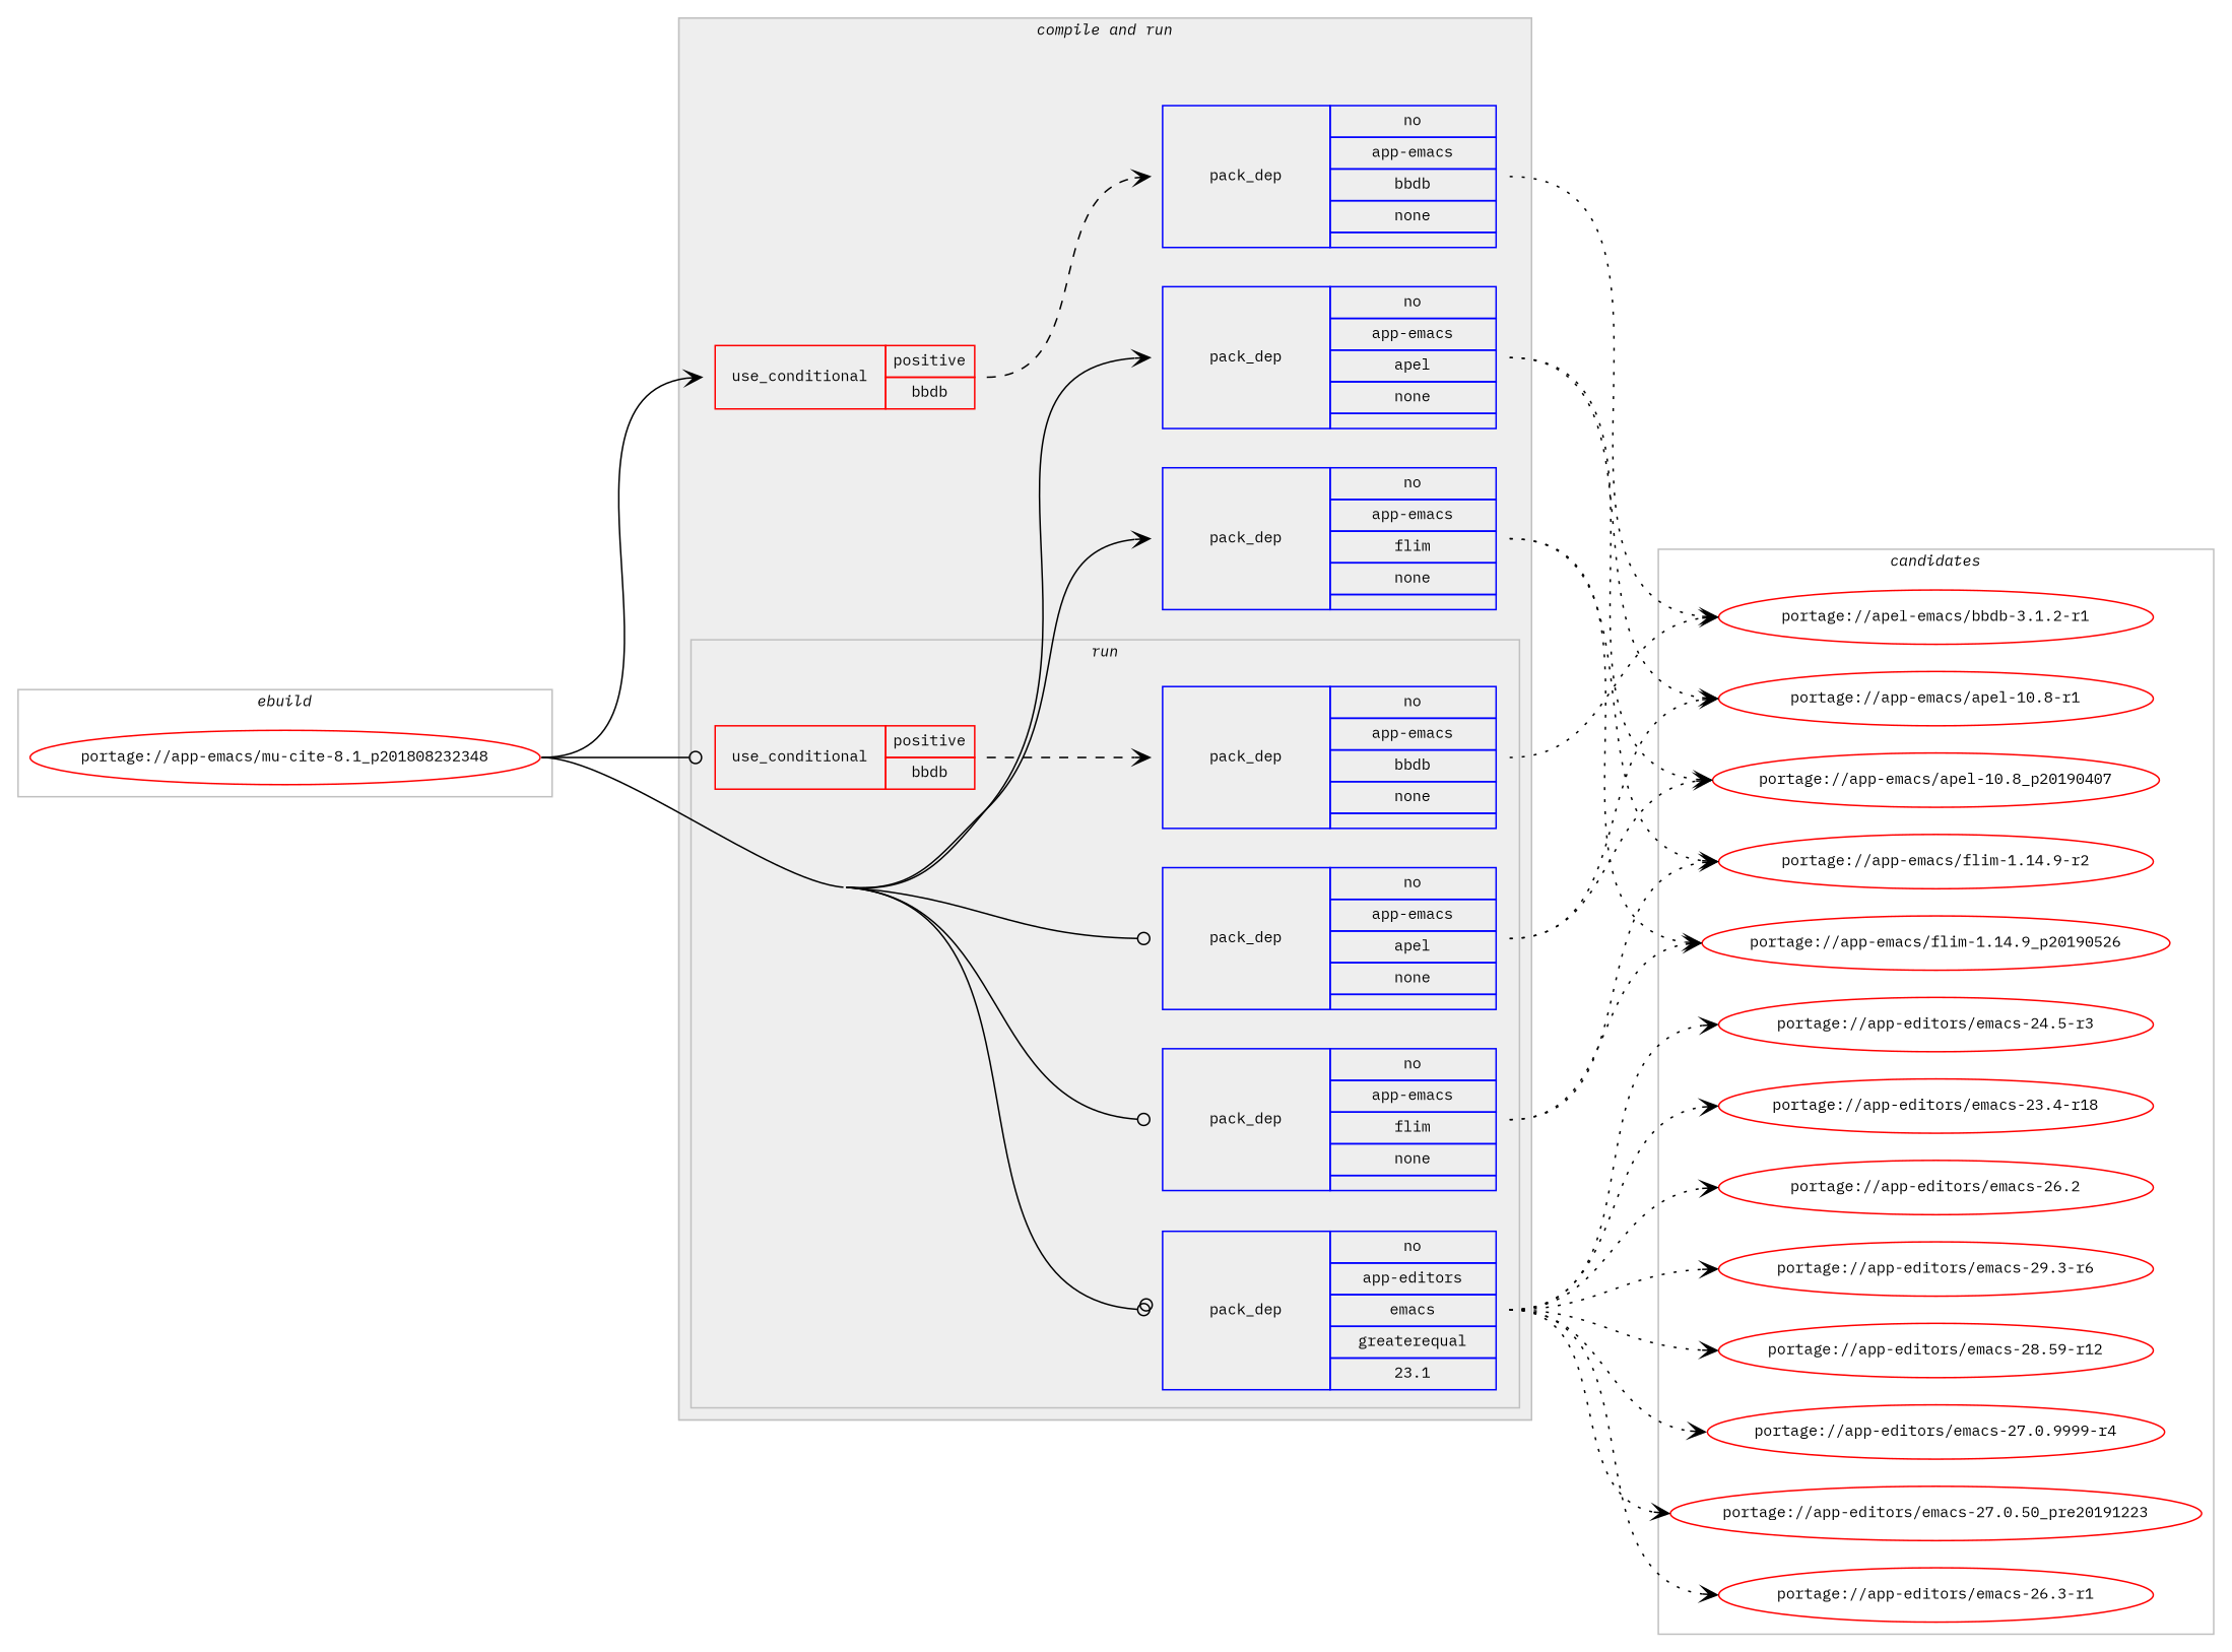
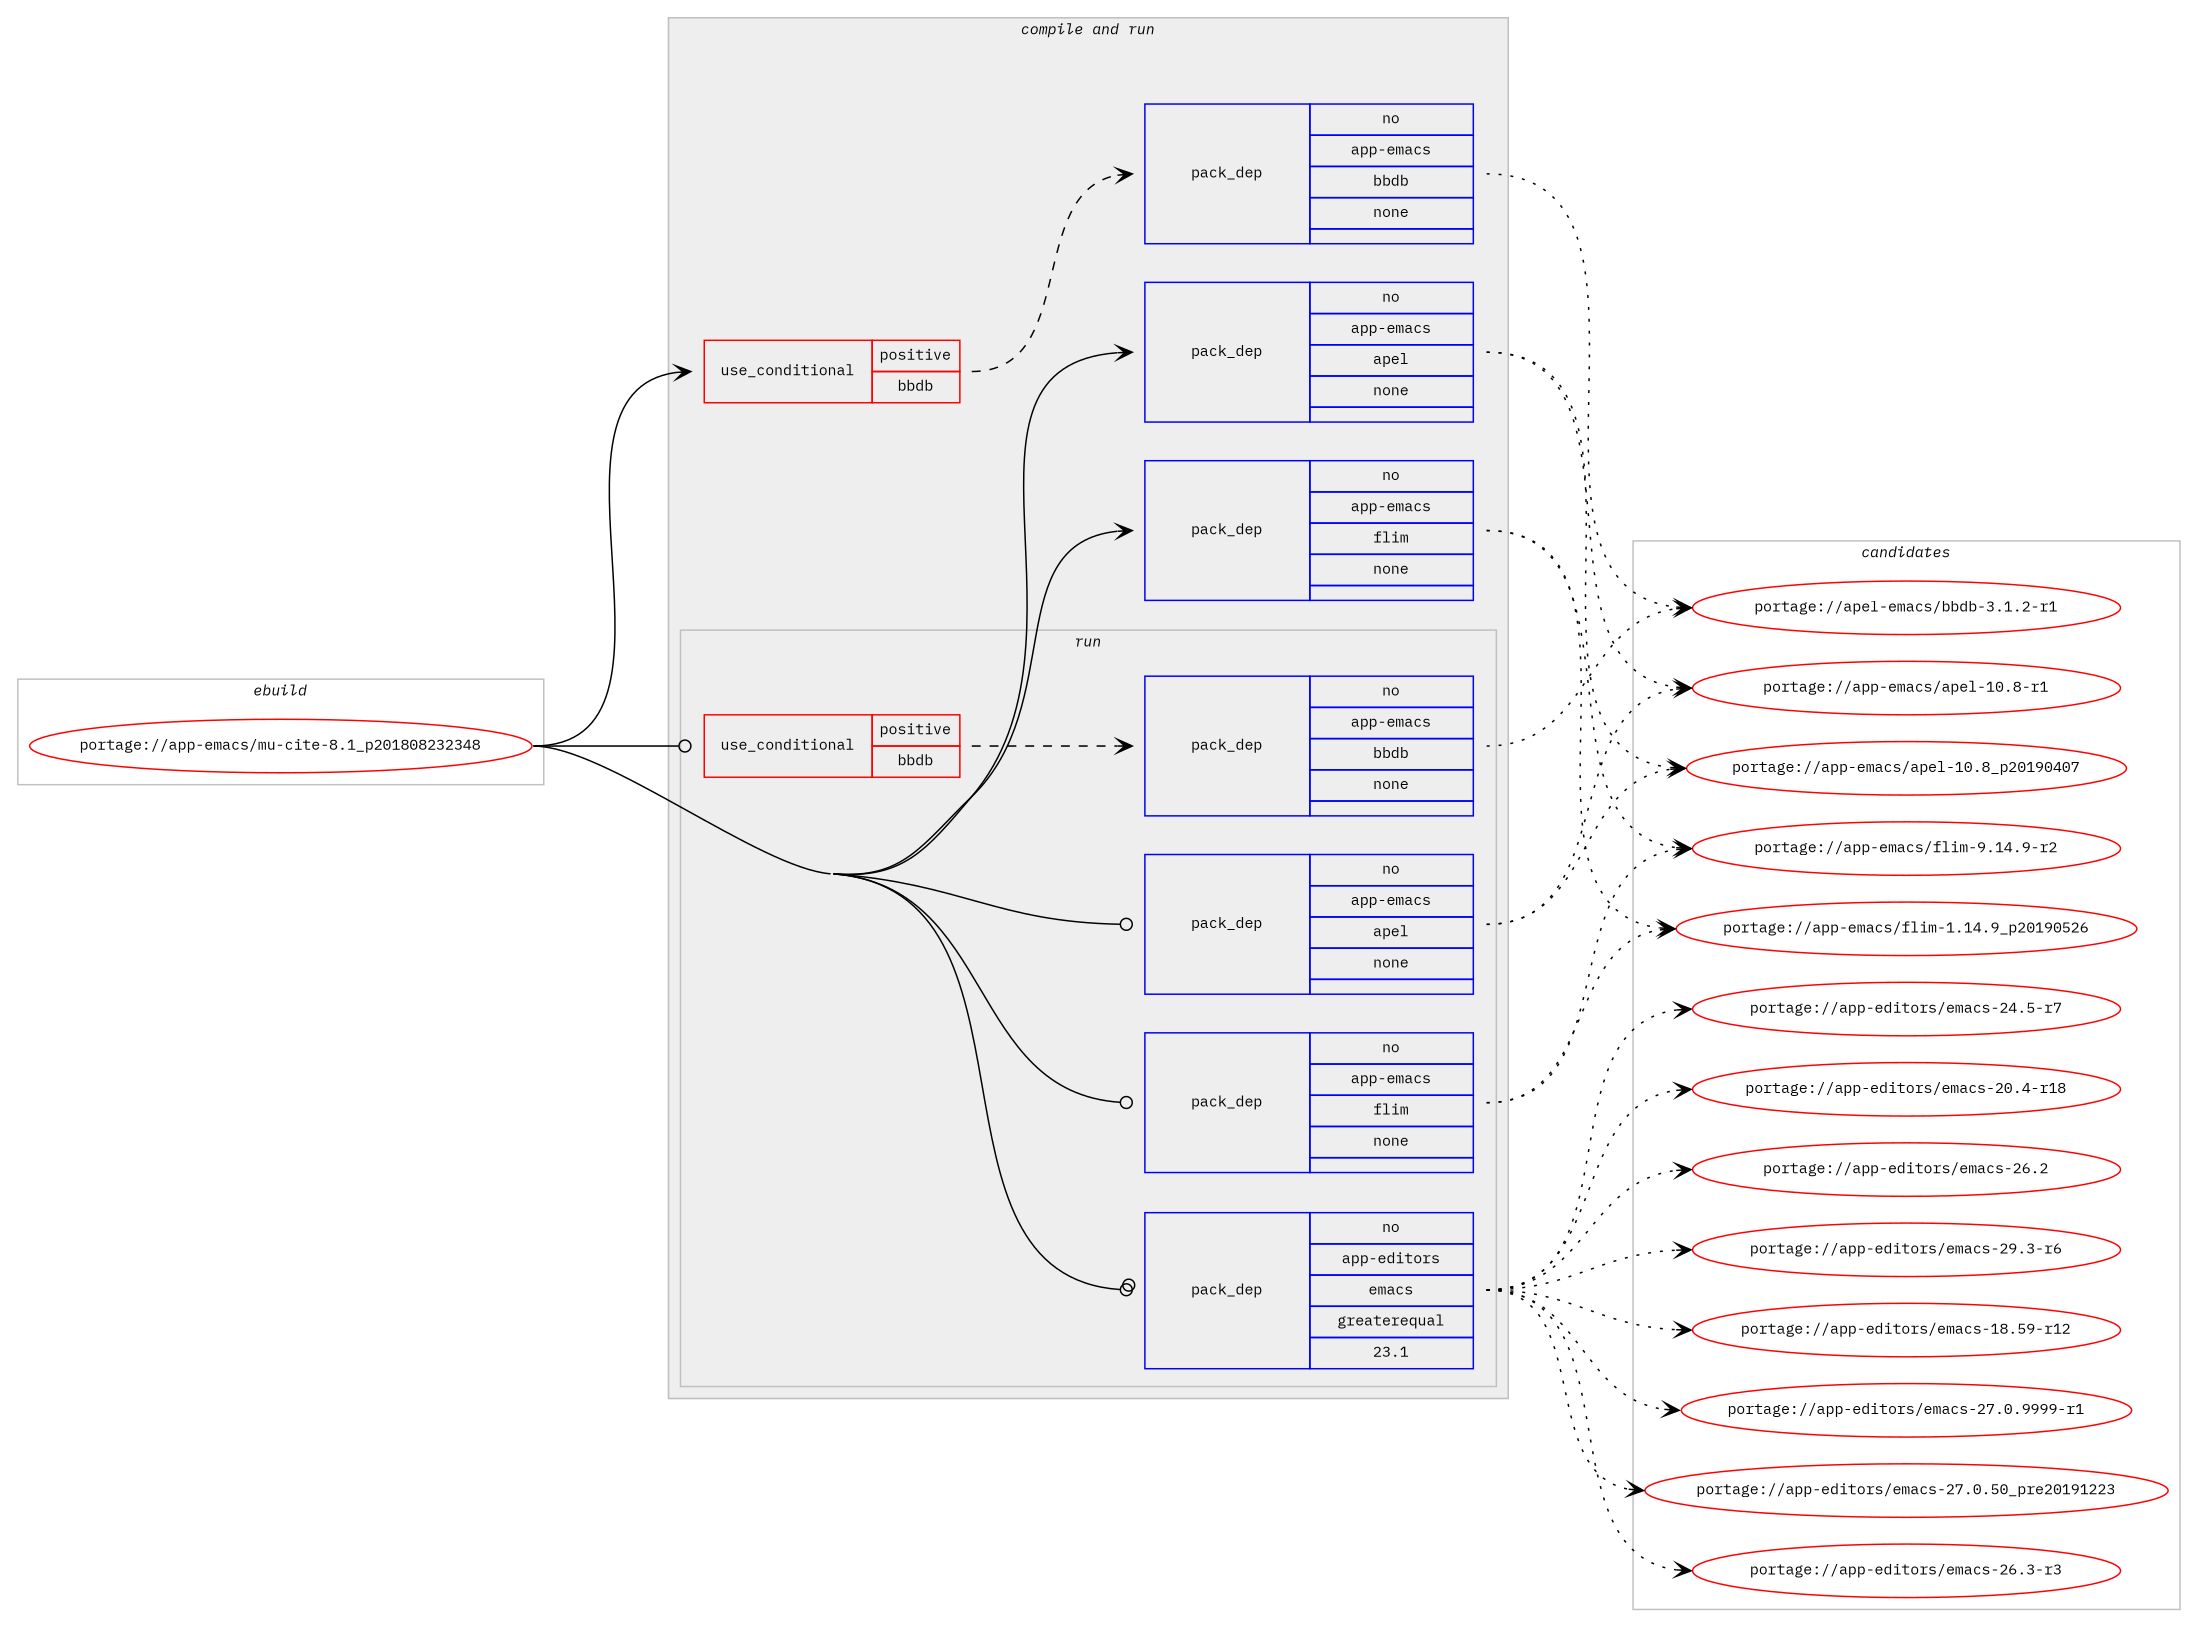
  digraph {
    compound=true
    concentrate=true
    fontname="IBM Plex Mono"
    fontsize=10
    newrank=true
    rankdir=LR
    ranksep=1.5
    node [color=red fontname="IBM Plex Mono" fontsize=10]
    edge [arrowhead=vee fontname="IBM Plex Mono" headport=w style=dotted tailport=e weight=100]
    n1 [label="portage://app-emacs/mu-cite-8.1_p201808232348" width=4]
    n2 [color=blue label=<<TABLE BORDER="0" CELLBORDER="1" CELLSPACING="0" CELLPADDING="4" WIDTH="220"><TR><TD ROWSPAN="6" CELLPADDING="30">pack_dep</TD></TR><TR><TD WIDTH="110">no</TD></TR><TR><TD>app-emacs</TD></TR><TR><TD>bbdb</TD></TR><TR><TD>none</TD></TR><TR><TD></TD></TR></TABLE>> shape=none]
    n3 [label=<<TABLE BORDER="0" CELLBORDER="1" CELLSPACING="0" CELLPADDING="4"><TR><TD ROWSPAN="3" CELLPADDING="10">use_conditional</TD></TR><TR><TD>positive</TD></TR><TR><TD>bbdb</TD></TR></TABLE>> shape=none]
    n4 [color=blue label=<<TABLE BORDER="0" CELLBORDER="1" CELLSPACING="0" CELLPADDING="4" WIDTH="220"><TR><TD ROWSPAN="6" CELLPADDING="30">pack_dep</TD></TR><TR><TD WIDTH="110">no</TD></TR><TR><TD>app-emacs</TD></TR><TR><TD>apel</TD></TR><TR><TD>none</TD></TR><TR><TD></TD></TR></TABLE>> shape=none]
    n5 [color=blue label=<<TABLE BORDER="0" CELLBORDER="1" CELLSPACING="0" CELLPADDING="4" WIDTH="220"><TR><TD ROWSPAN="6" CELLPADDING="30">pack_dep</TD></TR><TR><TD WIDTH="110">no</TD></TR><TR><TD>app-emacs</TD></TR><TR><TD>flim</TD></TR><TR><TD>none</TD></TR><TR><TD></TD></TR></TABLE>> shape=none]
    n6 [color=blue label=<<TABLE BORDER="0" CELLBORDER="1" CELLSPACING="0" CELLPADDING="4" WIDTH="220"><TR><TD ROWSPAN="6" CELLPADDING="30">pack_dep</TD></TR><TR><TD WIDTH="110">no</TD></TR><TR><TD>app-emacs</TD></TR><TR><TD>bbdb</TD></TR><TR><TD>none</TD></TR><TR><TD></TD></TR></TABLE>> shape=none]
    n7 [label=<<TABLE BORDER="0" CELLBORDER="1" CELLSPACING="0" CELLPADDING="4"><TR><TD ROWSPAN="3" CELLPADDING="10">use_conditional</TD></TR><TR><TD>positive</TD></TR><TR><TD>bbdb</TD></TR></TABLE>> shape=none]
    n8 [color=blue label=<<TABLE BORDER="0" CELLBORDER="1" CELLSPACING="0" CELLPADDING="4" WIDTH="220"><TR><TD ROWSPAN="6" CELLPADDING="30">pack_dep</TD></TR><TR><TD WIDTH="110">no</TD></TR><TR><TD>app-editors</TD></TR><TR><TD>emacs</TD></TR><TR><TD>greaterequal</TD></TR><TR><TD>23.1</TD></TR></TABLE>> shape=none]
    n9 [color=blue label=<<TABLE BORDER="0" CELLBORDER="1" CELLSPACING="0" CELLPADDING="4" WIDTH="220"><TR><TD ROWSPAN="6" CELLPADDING="30">pack_dep</TD></TR><TR><TD WIDTH="110">no</TD></TR><TR><TD>app-emacs</TD></TR><TR><TD>apel</TD></TR><TR><TD>none</TD></TR><TR><TD></TD></TR></TABLE>> shape=none]
    n10 [color=blue label=<<TABLE BORDER="0" CELLBORDER="1" CELLSPACING="0" CELLPADDING="4" WIDTH="220"><TR><TD ROWSPAN="6" CELLPADDING="30">pack_dep</TD></TR><TR><TD WIDTH="110">no</TD></TR><TR><TD>app-emacs</TD></TR><TR><TD>flim</TD></TR><TR><TD>none</TD></TR><TR><TD></TD></TR></TABLE>> shape=none]
    n11 [label="portage://apel-emacs/bbdb-3.1.2-r1" width=4]
    n12 [label="portage://app-emacs/apel-10.8_p20190407" width=4]
    n13 [label="portage://app-emacs/apel-10.8-r1" width=4]
    n14 [label="portage://app-emacs/flim-1.14.9_p20190526" width=4]
-   n15 [label="portage://app-emacs/flim-1.14.9-r2" width=4]
-   n16 [label="portage://app-editors/emacs-27.0.9999-r4" width=4]
+   n15 [label="portage://app-emacs/flim-9.14.9-r2" width=4]
+   n16 [label="portage://app-editors/emacs-27.0.9999-r1" width=4]
    n17 [label="portage://app-editors/emacs-27.0.50_pre20191223" width=4]
-   n18 [label="portage://app-editors/emacs-26.3-r1" width=4]
+   n18 [label="portage://app-editors/emacs-26.3-r3" width=4]
    n19 [label="portage://app-editors/emacs-26.2" width=4]
    n20 [label="portage://app-editors/emacs-29.3-r6" width=4]
-   n21 [label="portage://app-editors/emacs-24.5-r3" width=4]
-   n22 [label="portage://app-editors/emacs-23.4-r18" width=4]
-   n23 [label="portage://app-editors/emacs-28.59-r12" width=4]
+   n21 [label="portage://app-editors/emacs-24.5-r7" width=4]
+   n22 [label="portage://app-editors/emacs-20.4-r18" width=4]
+   n23 [label="portage://app-editors/emacs-18.59-r12" width=4]
    subgraph cluster_1 {
      color=gray
      label=<<i>ebuild</i>>
      rank=same
      n1
    }
    subgraph cluster_2 {
      color=gray
      label=<<i>dependencies</i>>
      subgraph cluster_3 {
        color=gray
        fillcolor="#eeeeee"
        label=<<i>compile</i>>
        style=filled
        subgraph sub_4 {
          color=gray
          fillcolor="#eeeeee"
          label=<<i>compile</i>>
          style=filled
          n3
          subgraph sub_5 {
            color=gray
            fillcolor="#eeeeee"
            label=<<i>compile</i>>
            style=filled
            n2
          }
        }
        subgraph sub_6 {
          color=gray
          fillcolor="#eeeeee"
          label=<<i>compile</i>>
          style=filled
          n4
        }
        subgraph sub_7 {
          color=gray
          fillcolor="#eeeeee"
          label=<<i>compile</i>>
          style=filled
          n5
        }
      }
      subgraph cluster_8 {
        color=gray
        fillcolor="#eeeeee"
        label=<<i>compile and run</i>>
        style=filled
      }
      subgraph cluster_9 {
        color=gray
        fillcolor="#eeeeee"
        label=<<i>run</i>>
        style=filled
        subgraph sub_10 {
          color=gray
          fillcolor="#eeeeee"
          label=<<i>run</i>>
          style=filled
          n7
          subgraph sub_11 {
            color=gray
            fillcolor="#eeeeee"
            label=<<i>run</i>>
            style=filled
            n6
          }
        }
        subgraph sub_12 {
          color=gray
          fillcolor="#eeeeee"
          label=<<i>run</i>>
          style=filled
          n8
        }
        subgraph sub_13 {
          color=gray
          fillcolor="#eeeeee"
          label=<<i>run</i>>
          style=filled
          n9
        }
        subgraph sub_14 {
          color=gray
          fillcolor="#eeeeee"
          label=<<i>run</i>>
          style=filled
          n10
        }
      }
    }
    subgraph cluster_15 {
      color=gray
      label=<<i>candidates</i>>
      rank=same
      subgraph sub_16 {
        color=black
        label=<<i>candidates</i>>
        nodesep=1
        rank=same
        n11
      }
      subgraph sub_17 {
        color=black
        label=<<i>candidates</i>>
        nodesep=1
        rank=same
        n12
        n13
      }
      subgraph sub_18 {
        color=black
        label=<<i>candidates</i>>
        nodesep=1
        rank=same
        n14
        n15
      }
      subgraph sub_19 {
        color=black
        label=<<i>candidates</i>>
        nodesep=1
        rank=same
        n11
      }
      subgraph sub_20 {
        color=black
        label=<<i>candidates</i>>
        nodesep=1
        rank=same
        n16
        n17
        n18
        n19
        n20
        n21
        n22
        n23
      }
      subgraph sub_21 {
        color=black
        label=<<i>candidates</i>>
        nodesep=1
        rank=same
        n12
        n13
      }
      subgraph sub_22 {
        color=black
        label=<<i>candidates</i>>
        nodesep=1
        rank=same
        n14
        n15
      }
    }
    n1 -> n3 [style=solid weight=20]
    n1 -> n4 [style=solid weight=20]
    n1 -> n5 [style=solid weight=20]
    n1 -> n7 [arrowhead=odot style=solid weight=20]
    n1 -> n8 [arrowhead=odot style=solid weight=20]
    n1 -> n9 [arrowhead=odot style=solid weight=20]
    n1 -> n10 [arrowhead=odot style=solid weight=20]
    n2 -> n11
    n3 -> n2 [style=dashed weight=20]
    n4 -> n12
    n4 -> n13
    n5 -> n14
    n5 -> n15
    n6 -> n11
    n7 -> n6 [style=dashed weight=20]
    n8 -> n16
    n8 -> n17
    n8 -> n18
    n8 -> n19
    n8 -> n20
    n8 -> n21
    n8 -> n22
    n8 -> n23
    n9 -> n12
    n9 -> n13
    n10 -> n14
    n10 -> n15
  }
